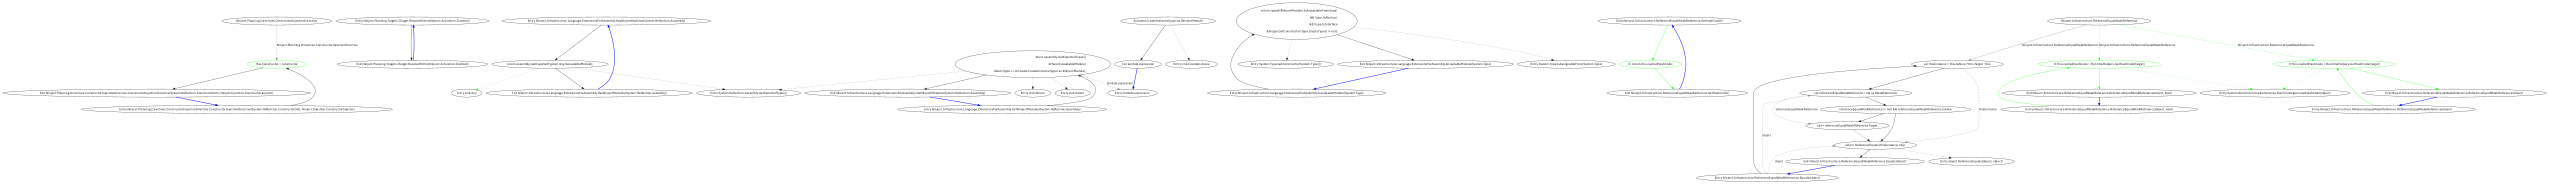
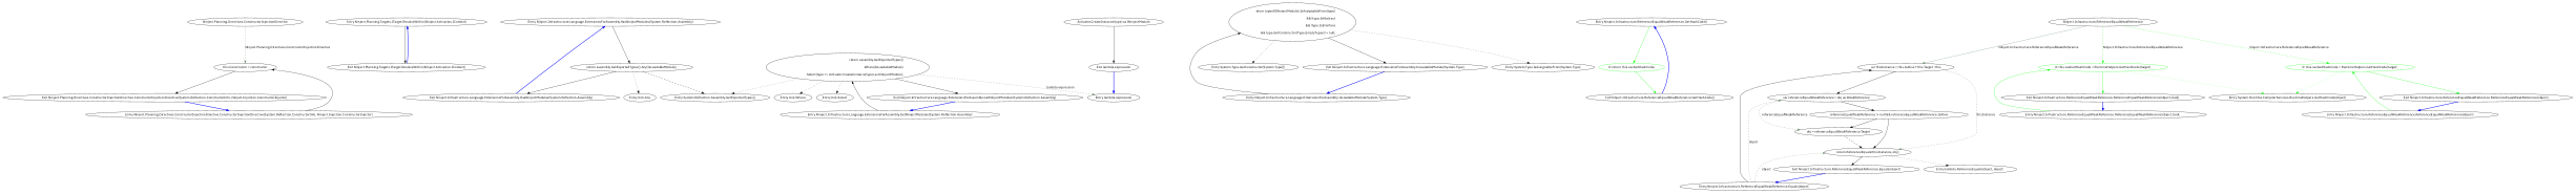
  digraph {
    fontname="IBM Plex Sans"
    node [fontname="IBM Plex Sans" cluster="Ninject.Infrastructure.ReferenceEqualWeakReference.Equals(object)" file="PropertyInjectionTests.cs"]
    edge [fontname="IBM Plex Sans" style=solid]
    n1 [label="Ninject.Planning.Directives.ConstructorInjectionDirective" cluster="" file=""]
-   n2 [cluster="Ninject.Planning.Directives.ConstructorInjectionDirective.ConstructorInjectionDirective(System.Reflection.ConstructorInfo, Ninject.Injection.ConstructorInjector)" label="this.Constructor = constructor" span="40-40" color=green file=""]
+   n2 [cluster="Ninject.Planning.Directives.ConstructorInjectionDirective.ConstructorInjectionDirective(System.Reflection.ConstructorInfo, Ninject.Injection.ConstructorInjector)" label="this.Constructor = constructor" span="40-40" file=""]
    n3 [cluster="Ninject.Planning.Directives.ConstructorInjectionDirective.ConstructorInjectionDirective(System.Reflection.ConstructorInfo, Ninject.Injection.ConstructorInjector)" label="Exit Ninject.Planning.Directives.ConstructorInjectionDirective.ConstructorInjectionDirective(System.Reflection.ConstructorInfo, Ninject.Injection.ConstructorInjector)" span="37-37" file=""]
    n4 [cluster="Ninject.Planning.Directives.ConstructorInjectionDirective.ConstructorInjectionDirective(System.Reflection.ConstructorInfo, Ninject.Injection.ConstructorInjector)" label="Entry Ninject.Planning.Directives.ConstructorInjectionDirective.ConstructorInjectionDirective(System.Reflection.ConstructorInfo, Ninject.Injection.ConstructorInjector)" span="37-37" file=""]
    n5 [cluster="Ninject.Planning.Targets.ITarget.ResolveWithin(Ninject.Activation.IContext)" file="ConstructorReflectionStrategy.cs" label="Entry Ninject.Planning.Targets.ITarget.ResolveWithin(Ninject.Activation.IContext)" span="79-79"]
    n6 [cluster="Ninject.Planning.Targets.ITarget.ResolveWithin(Ninject.Activation.IContext)" file="ConstructorReflectionStrategy.cs" label="Exit Ninject.Planning.Targets.ITarget.ResolveWithin(Ninject.Activation.IContext)" span="79-79"]
    n7 [cluster="Ninject.Infrastructure.Language.ExtensionsForAssembly.HasNinjectModules(System.Reflection.Assembly)" label="Entry Ninject.Infrastructure.Language.ExtensionsForAssembly.HasNinjectModules(System.Reflection.Assembly)" span="22-22"]
    n8 [cluster="Ninject.Infrastructure.Language.ExtensionsForAssembly.HasNinjectModules(System.Reflection.Assembly)" label="return assembly.GetExportedTypes().Any(IsLoadableModule);" span="24-24"]
    n9 [cluster="Ninject.Infrastructure.Language.ExtensionsForAssembly.HasNinjectModules(System.Reflection.Assembly)" label="Exit Ninject.Infrastructure.Language.ExtensionsForAssembly.HasNinjectModules(System.Reflection.Assembly)" span="22-22"]
    n10 [cluster="Unk.Any" label="Entry Unk.Any"]
    n11 [cluster="System.Reflection.Assembly.GetExportedTypes()" label="Entry System.Reflection.Assembly.GetExportedTypes()" span="0-0"]
    n12 [cluster="Ninject.Infrastructure.Language.ExtensionsForAssembly.GetNinjectModules(System.Reflection.Assembly)" label="Entry Ninject.Infrastructure.Language.ExtensionsForAssembly.GetNinjectModules(System.Reflection.Assembly)" span="27-27"]
    n13 [cluster="Ninject.Infrastructure.Language.ExtensionsForAssembly.GetNinjectModules(System.Reflection.Assembly)" label="return assembly.GetExportedTypes()\r\n                    .Where(IsLoadableModule)\r\n                    .Select(type => Activator.CreateInstance(type) as INinjectModule);" span="29-31"]
    n14 [cluster="Ninject.Infrastructure.Language.ExtensionsForAssembly.GetNinjectModules(System.Reflection.Assembly)" label="Exit Ninject.Infrastructure.Language.ExtensionsForAssembly.GetNinjectModules(System.Reflection.Assembly)" span="27-27"]
    n15 [cluster="lambda expression" label="Entry lambda expression" span="31-31"]
    n16 [cluster="Unk.Where" label="Entry Unk.Where"]
    n17 [cluster="Unk.Select" label="Entry Unk.Select"]
    n18 [cluster="System.Type.GetConstructor(System.Type[])" label="Entry System.Type.GetConstructor(System.Type[])" span="0-0"]
    n19 [cluster="Ninject.Infrastructure.Language.ExtensionsForAssembly.IsLoadableModule(System.Type)" label="Entry Ninject.Infrastructure.Language.ExtensionsForAssembly.IsLoadableModule(System.Type)" span="34-34"]
    n20 [cluster="Ninject.Infrastructure.Language.ExtensionsForAssembly.IsLoadableModule(System.Type)" label="return typeof(INinjectModule).IsAssignableFrom(type)\r\n                && !type.IsAbstract\r\n                && !type.IsInterface\r\n                && type.GetConstructor(Type.EmptyTypes) != null;" span="36-39"]
    n21 [cluster="Ninject.Infrastructure.Language.ExtensionsForAssembly.IsLoadableModule(System.Type)" label="Exit Ninject.Infrastructure.Language.ExtensionsForAssembly.IsLoadableModule(System.Type)" span="34-34"]
    n22 [cluster="System.Type.IsAssignableFrom(System.Type)" label="Entry System.Type.IsAssignableFrom(System.Type)" span="0-0"]
-   n23 [cluster="Unk.CreateInstance" label="Entry Unk.CreateInstance"]
    n24 [cluster="lambda expression" label="Activator.CreateInstance(type) as INinjectModule" span="31-31"]
    n25 [cluster="lambda expression" label="Exit lambda expression" span="31-31"]
    n26 [cluster="Ninject.Infrastructure.ReferenceEqualWeakReference.GetHashCode()" file="ReferenceEqualWeakReference.cs" label="Entry Ninject.Infrastructure.ReferenceEqualWeakReference.GetHashCode()" span="86-86"]
    n27 [cluster="Ninject.Infrastructure.ReferenceEqualWeakReference.GetHashCode()" color=green community=0 file="ReferenceEqualWeakReference.cs" label="0: return this.cashedHashCode;" span="88-88"]
    n28 [cluster="Ninject.Infrastructure.ReferenceEqualWeakReference.GetHashCode()" file="ReferenceEqualWeakReference.cs" label="Exit Ninject.Infrastructure.ReferenceEqualWeakReference.GetHashCode()" span="86-86"]
    n29 [cluster="System.Runtime.CompilerServices.RuntimeHelpers.GetHashCode(object)" file="ReferenceEqualWeakReference.cs" label="Entry System.Runtime.CompilerServices.RuntimeHelpers.GetHashCode(object)" span="0-0"]
    n30 [file="ReferenceEqualWeakReference.cs" label="Entry Ninject.Infrastructure.ReferenceEqualWeakReference.Equals(object)" span="67-67"]
    n31 [file="ReferenceEqualWeakReference.cs" label="var thisInstance = this.IsAlive ? this.Target : this" span="69-69"]
    n32 [file="ReferenceEqualWeakReference.cs" label="var referenceEqualWeakReference = obj as WeakReference" span="71-71"]
    n33 [file="ReferenceEqualWeakReference.cs" label="return ReferenceEquals(thisInstance, obj);" span="77-77"]
    n34 [file="ReferenceEqualWeakReference.cs" label="referenceEqualWeakReference != null && referenceEqualWeakReference.IsAlive" span="72-72"]
    n35 [file="ReferenceEqualWeakReference.cs" label="obj = referenceEqualWeakReference.Target" span="74-74"]
    n36 [file="ReferenceEqualWeakReference.cs" label="Exit Ninject.Infrastructure.ReferenceEqualWeakReference.Equals(object)" span="67-67"]
-   n37 [cluster="object.ReferenceEquals(object, object)" file="ReferenceEqualWeakReference.cs" label="Entry object.ReferenceEquals(object, object)" span="0-0"]
+   n37 [cluster="object.ReferenceEquals(object, object)" file="ReferenceEqualWeakReference.cs" label="Entry lambda.ReferenceEquals(object, object)" span="0-0"]
    n38 [cluster="Ninject.Infrastructure.ReferenceEqualWeakReference.ReferenceEqualWeakReference(object, bool)" file="ReferenceEqualWeakReference.cs" label="Entry Ninject.Infrastructure.ReferenceEqualWeakReference.ReferenceEqualWeakReference(object, bool)" span="51-51"]
    n39 [cluster="Ninject.Infrastructure.ReferenceEqualWeakReference.ReferenceEqualWeakReference(object, bool)" color=green community=0 file="ReferenceEqualWeakReference.cs" label="0: this.cashedHashCode = RuntimeHelpers.GetHashCode(target)" span="54-54"]
    n40 [cluster="Ninject.Infrastructure.ReferenceEqualWeakReference.ReferenceEqualWeakReference(object, bool)" file="ReferenceEqualWeakReference.cs" label="Exit Ninject.Infrastructure.ReferenceEqualWeakReference.ReferenceEqualWeakReference(object, bool)" span="51-51"]
    n41 [cluster="Ninject.Infrastructure.ReferenceEqualWeakReference.ReferenceEqualWeakReference(object)" file="ReferenceEqualWeakReference.cs" label="Entry Ninject.Infrastructure.ReferenceEqualWeakReference.ReferenceEqualWeakReference(object)" span="40-40"]
    n42 [cluster="Ninject.Infrastructure.ReferenceEqualWeakReference.ReferenceEqualWeakReference(object)" color=green community=0 file="ReferenceEqualWeakReference.cs" label="0: this.cashedHashCode = RuntimeHelpers.GetHashCode(target)" span="43-43"]
    n43 [cluster="Ninject.Infrastructure.ReferenceEqualWeakReference.ReferenceEqualWeakReference(object)" file="ReferenceEqualWeakReference.cs" label="Exit Ninject.Infrastructure.ReferenceEqualWeakReference.ReferenceEqualWeakReference(object)" span="40-40"]
    n44 [file="ReferenceEqualWeakReference.cs" label="Ninject.Infrastructure.ReferenceEqualWeakReference" cluster=""]
    n1 -> n2 [color=darkseagreen4 label="Ninject.Planning.Directives.ConstructorInjectionDirective" style=dashed]
    n2 -> n3
    n3 -> n4 [color=blue style=bold]
    n4 -> n2
    n5 -> n6
    n6 -> n5 [color=blue style=bold]
    n7 -> n8
    n8 -> n9
-   n8 -> n10 [style=dotted color=green]
-   n8 -> n11 [style=dotted]
+   n8 -> n10 [style=dotted]
+   n8 -> n11 [style=dashed]
    n9 -> n7 [color=blue style=bold]
    n12 -> n13
    n13 -> n11 [style=dotted]
    n13 -> n14
    n13 -> n15 [color=darkseagreen4 label="lambda expression" style=dashed]
    n13 -> n16 [style=dotted]
    n13 -> n17 [style=dotted]
    n14 -> n12 [color=blue style=bold]
    n19 -> n20
    n20 -> n18 [style=dotted]
    n20 -> n21
    n20 -> n22 [style=dotted]
    n21 -> n19 [color=blue style=bold]
-   n24 -> n23 [style=dotted]
    n24 -> n25
    n25 -> n15 [color=blue style=bold]
    n26 -> n27 [color=green]
    n27 -> n28 [color=green]
    n28 -> n26 [color=blue style=bold]
    n30 -> n31
    n30 -> n32 [color=darkseagreen4 label=object style=dashed]
    n30 -> n33 [color=darkseagreen4 label=object style=dashed]
    n31 -> n32
    n31 -> n33 [color=darkseagreen4 label=thisInstance style=dashed]
    n32 -> n34
    n32 -> n35 [color=darkseagreen4 label=referenceEqualWeakReference style=dashed]
    n33 -> n36
    n33 -> n37 [style=dotted]
    n34 -> n33
    n34 -> n35
    n35 -> n33 [style=dashed]
    n36 -> n30 [color=blue style=bold]
    n38 -> n39 [color=green]
    n39 -> n29 [color=green style=dotted]
    n39 -> n40 [color=green]
    n40 -> n38 [color=blue style=bold]
    n41 -> n42 [color=green]
    n42 -> n29 [color=green style=dotted]
    n42 -> n43 [color=green]
    n43 -> n41 [color=blue style=bold]
    n44 -> n31 [color=darkseagreen4 label="Ninject.Infrastructure.ReferenceEqualWeakReference"]
    n44 -> n39 [color=green label="Ninject.Infrastructure.ReferenceEqualWeakReference" style=dashed]
    n44 -> n42 [color=green label="Ninject.Infrastructure.ReferenceEqualWeakReference" style=dashed]
  }
